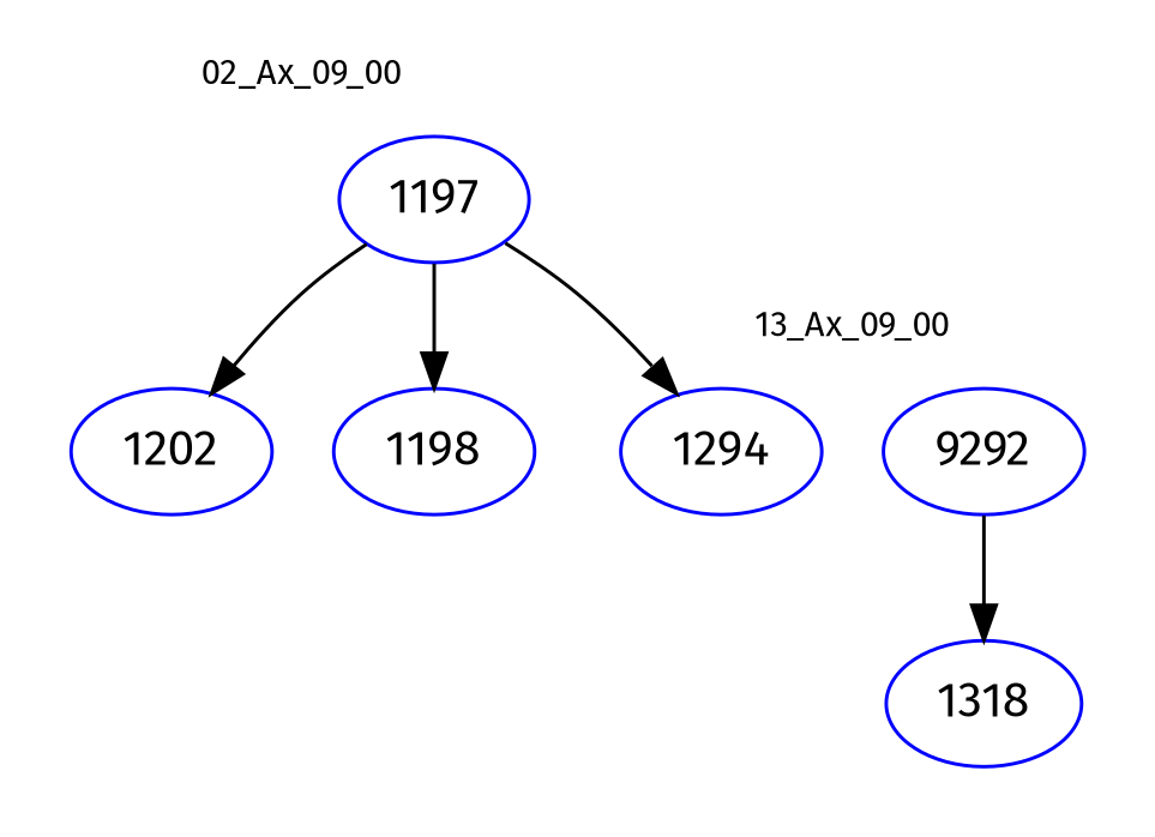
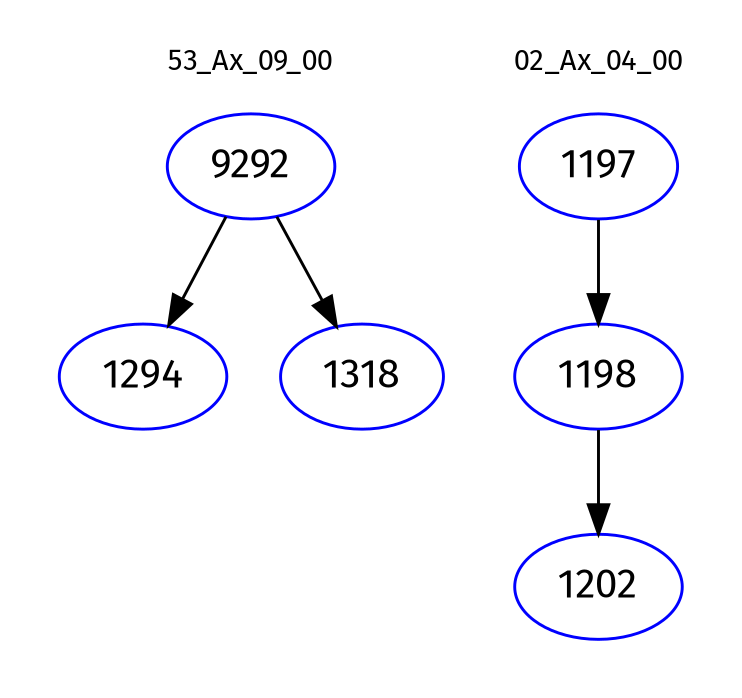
  digraph {
    fontname="Fira Sans"
    node [color=blue fontname="Fira Sans"]
    edge [color=black fontname="Fira Sans"]
    n1 [label=9292]
    n2 [label=1294]
    n3 [label=1318]
    n4 [label=1197]
    n5 [label=1202]
    n6 [label=1198]
    subgraph cluster_1 {
      color=white
      fontsize=10
-     label="13_Ax_09_00"
+     label="53_Ax_09_00"
      n1
      n2
      n3
    }
    subgraph cluster_2 {
      color=white
      fontsize=10
-     label="02_Ax_09_00"
+     label="02_Ax_04_00"
      n4
      n5
      n6
    }
-   n4 -> n2
+   n1 -> n2
    n1 -> n3
-   n4 -> n5
+   n6 -> n5
    n4 -> n6
  }
